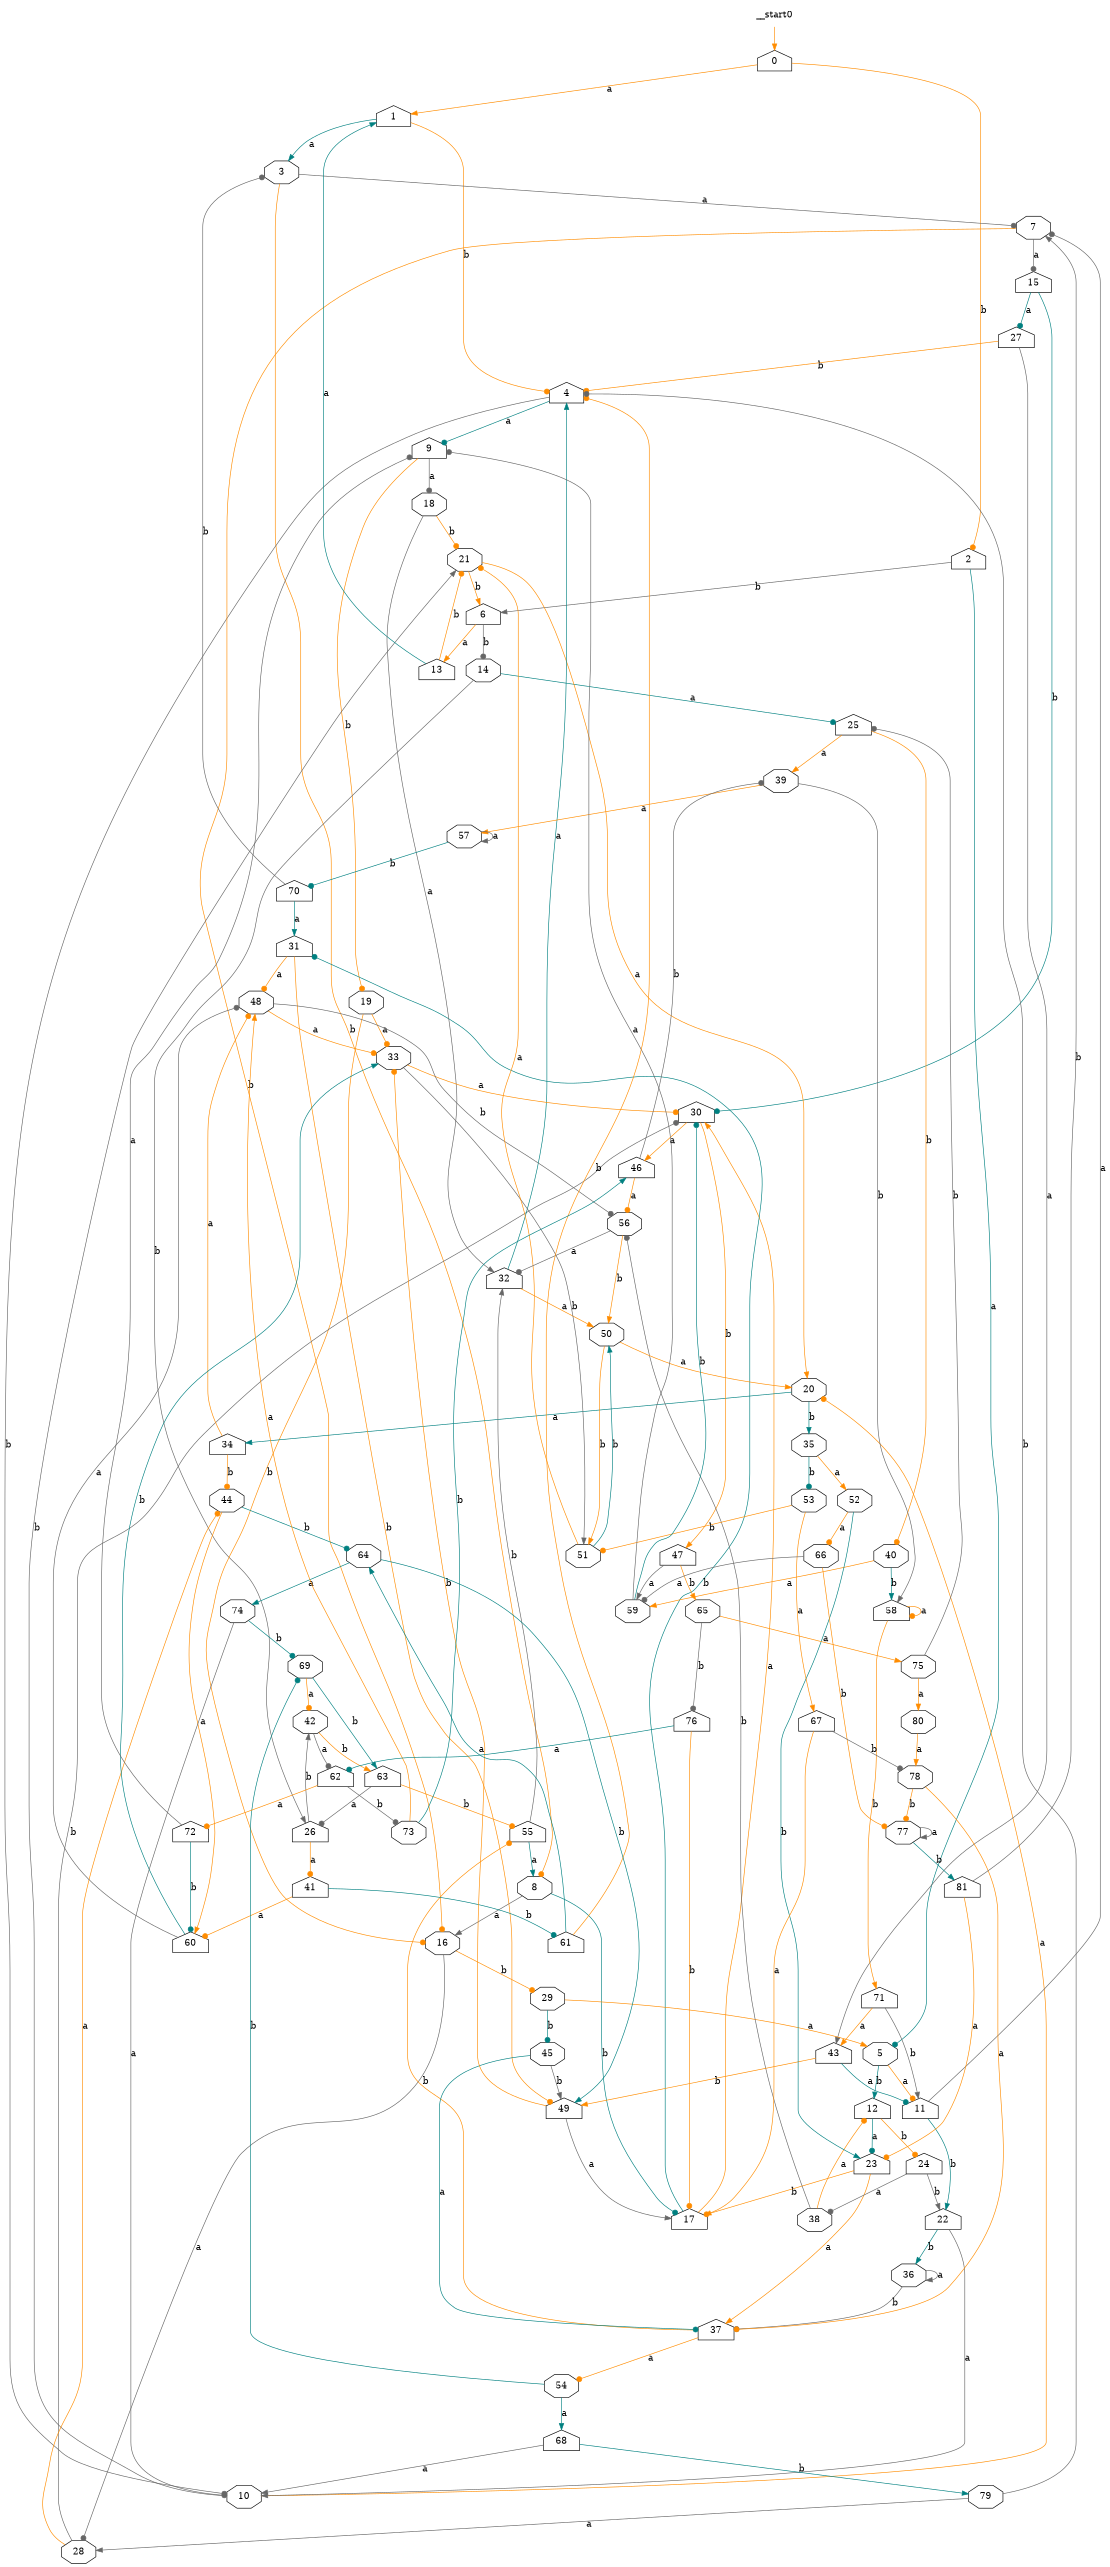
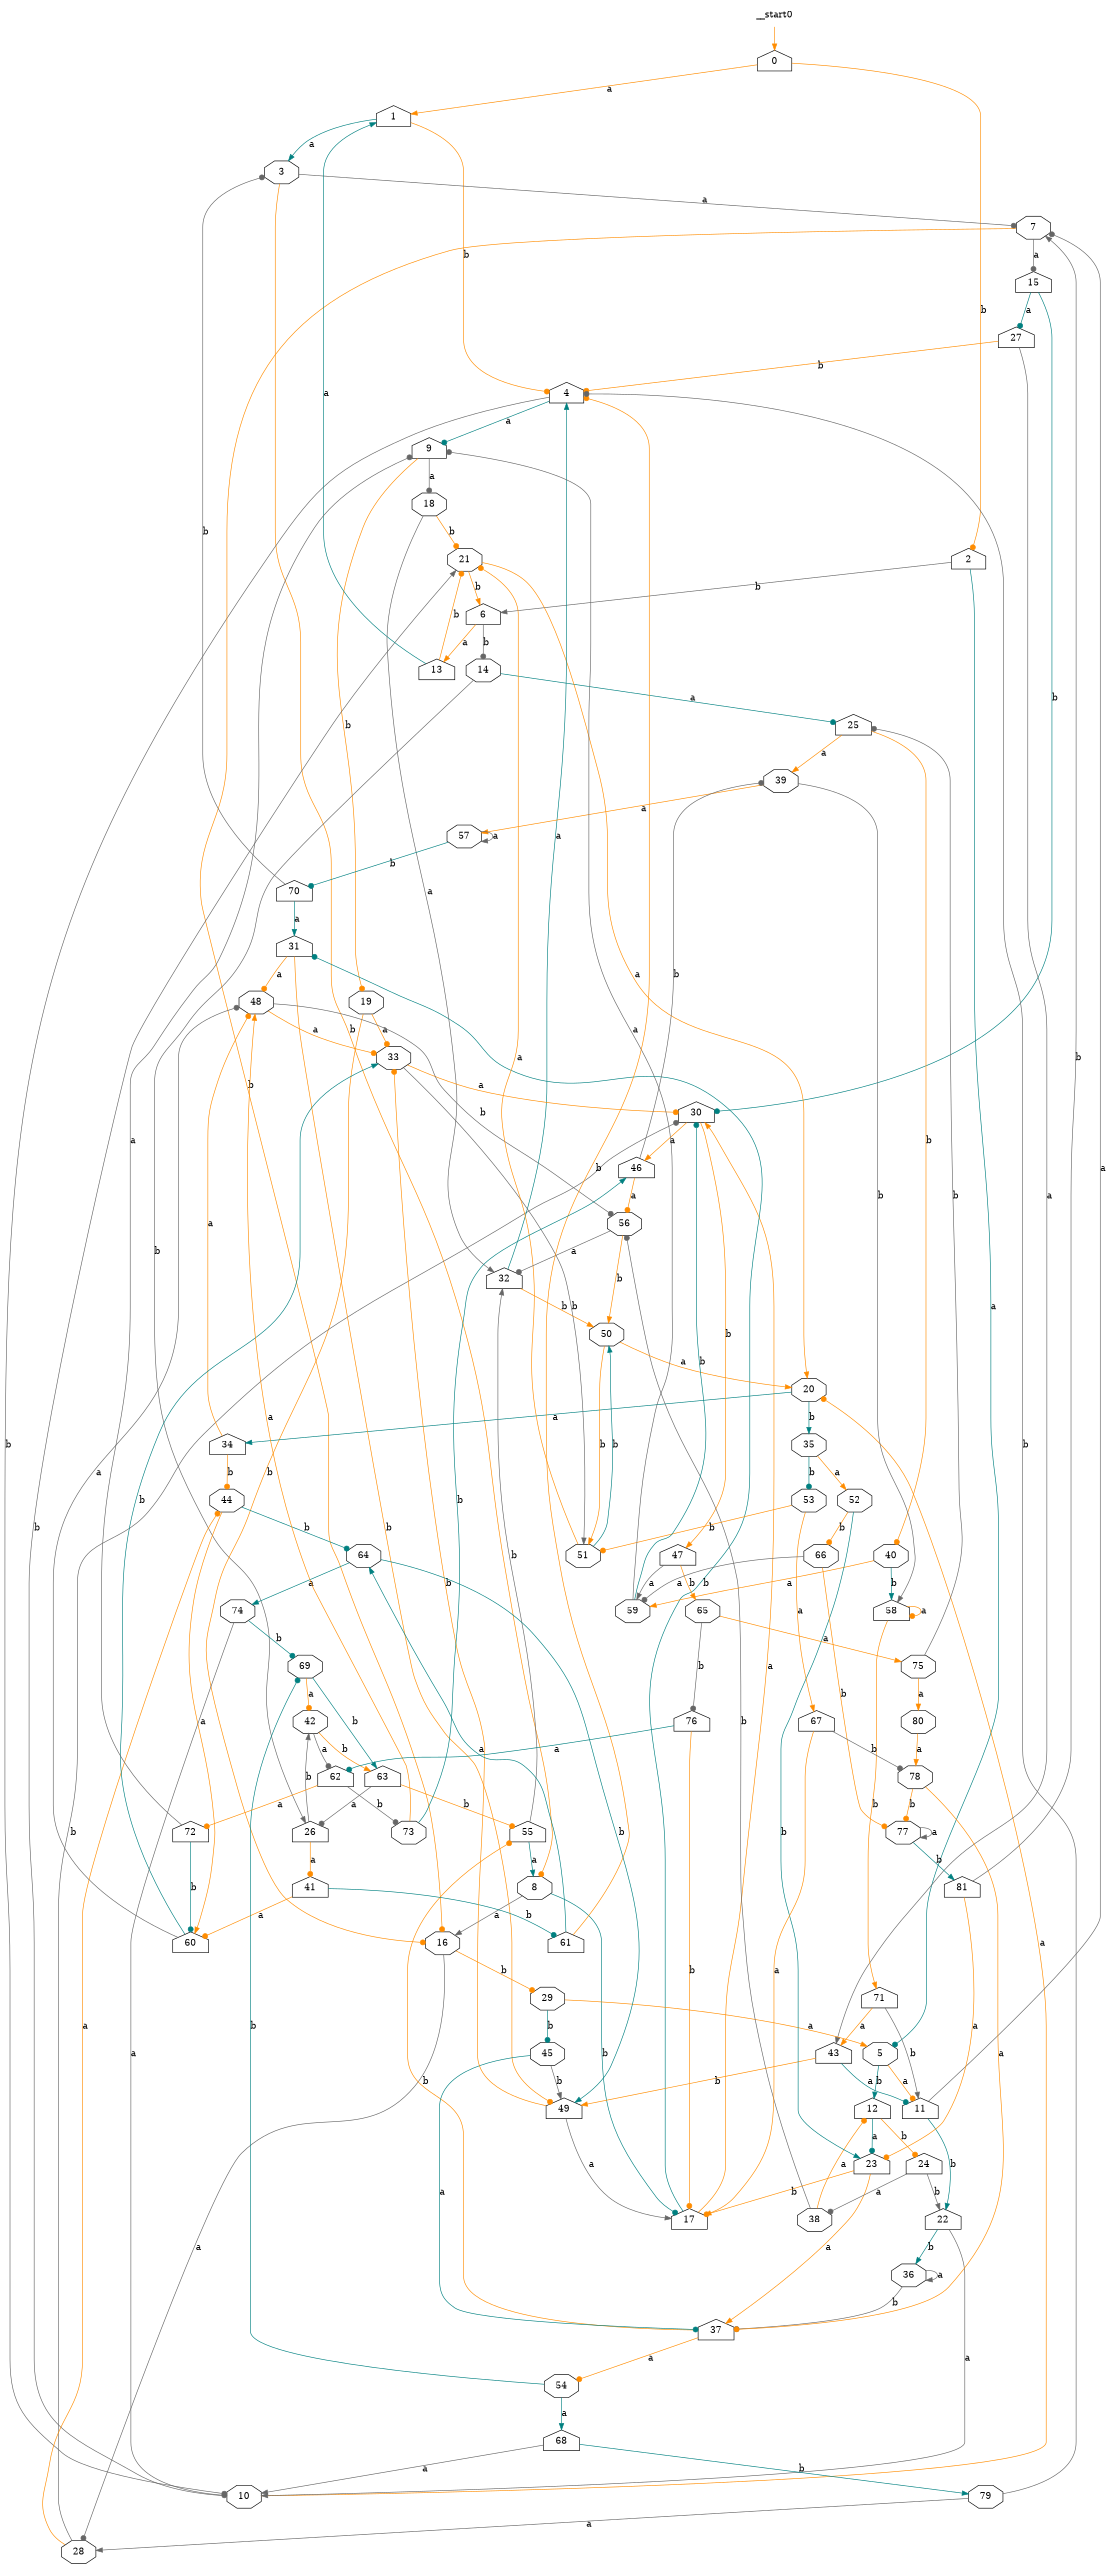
  digraph {
    node [shape=octagon]
    edge [arrowhead=dot color=darkorange]
    __start0 [shape=none]
    0 [shape=house]
    1 [shape=house]
    2 [shape=house]
    3
    4 [shape=house]
    5
    6 [shape=house]
    7
    8
    9 [shape=house]
    10
    11 [shape=house]
    12 [shape=house]
    13 [shape=house]
    14
    15 [shape=house]
    16
    17 [shape=house]
    18
    19
    20
    21
    22 [shape=house]
    23 [shape=house]
    24 [shape=house]
    25 [shape=house]
    26 [shape=house]
    27 [shape=house]
    30 [shape=house]
    28
    29
    31 [shape=house]
    32 [shape=house]
    33
    34 [shape=house]
    35
    36
    37 [shape=house]
    38
    39
    40
    41 [shape=house]
    42
    43 [shape=house]
    44
    45
    46 [shape=house]
    47 [shape=house]
    48
    49 [shape=house]
    50
    51
    52
    53
    54
    55 [shape=house]
    56
    57
    58 [shape=house]
    59
    60 [shape=house]
    61 [shape=house]
    62 [shape=house]
    63 [shape=house]
    64
    65
    66
    67 [shape=house]
    68 [shape=house]
    69
    70 [shape=house]
    71 [shape=house]
    72 [shape=house]
    73
    74
    75
    76 [shape=house]
    77
    78
    79
    80
    81 [shape=house]
    __start0 -> 0 [arrowhead=normal]
    0 -> 1 [arrowhead=normal label=a]
    0 -> 2 [label=b]
    1 -> 3 [arrowhead=normal color=teal label=a]
    1 -> 4 [label=b]
    2 -> 5 [color=teal label=a]
    2 -> 6 [arrowhead=normal color=gray40 label=b]
    3 -> 7 [color=gray40 label=a]
    3 -> 8 [label=b]
    4 -> 9 [color=teal label=a]
    4 -> 10 [color=gray40 label=b]
    5 -> 11 [label=a]
    5 -> 12 [arrowhead=normal color=teal label=b]
    6 -> 13 [arrowhead=normal label=a]
    6 -> 14 [color=gray40 label=b]
    7 -> 15 [color=gray40 label=a]
    7 -> 16 [label=b]
    8 -> 16 [arrowhead=normal color=gray40 label=a]
    8 -> 17 [color=teal label=b]
    9 -> 18 [color=gray40 label=a]
    9 -> 19 [label=b]
    10 -> 20 [label=a]
    10 -> 21 [arrowhead=normal color=gray40 label=b]
    11 -> 7 [color=gray40 label=a]
    11 -> 22 [arrowhead=normal color=teal label=b]
    12 -> 23 [color=teal label=a]
    12 -> 24 [label=b]
    13 -> 1 [arrowhead=normal color=teal label=a]
    13 -> 21 [label=b]
    14 -> 25 [color=teal label=a]
    14 -> 26 [arrowhead=normal color=gray40 label=b]
    15 -> 27 [color=teal label=a]
    15 -> 30 [color=teal label=b]
    16 -> 28 [color=gray40 label=a]
    16 -> 29 [label=b]
    17 -> 30 [arrowhead=normal label=a]
    17 -> 31 [color=teal label=b]
    18 -> 21 [label=b]
    18 -> 32 [arrowhead=normal color=gray40 label=a]
    19 -> 16 [label=b]
    19 -> 33 [label=a]
    20 -> 34 [arrowhead=normal color=teal label=a]
    20 -> 35 [arrowhead=normal color=teal label=b]
    21 -> 6 [arrowhead=normal label=b]
    21 -> 20 [arrowhead=normal label=a]
    22 -> 10 [arrowhead=normal color=gray40 label=a]
    22 -> 36 [arrowhead=normal color=teal label=b]
    23 -> 17 [label=b]
    23 -> 37 [arrowhead=normal label=a]
    24 -> 22 [arrowhead=normal color=gray40 label=b]
    24 -> 38 [color=gray40 label=a]
    25 -> 39 [arrowhead=normal label=a]
    25 -> 40 [label=b]
    26 -> 41 [label=a]
    26 -> 42 [arrowhead=normal color=gray40 label=b]
    27 -> 4 [label=b]
    27 -> 43 [arrowhead=normal color=gray40 label=a]
    30 -> 46 [arrowhead=normal label=a]
    30 -> 47 [arrowhead=normal label=b]
    28 -> 30 [color=gray40 label=b]
    28 -> 44 [label=a]
    29 -> 5 [arrowhead=normal label=a]
    29 -> 45 [color=teal label=b]
    31 -> 48 [label=a]
    31 -> 49 [label=b]
    32 -> 4 [arrowhead=normal color=teal label=a]
-   32 -> 50 [arrowhead=normal label=a]
+   32 -> 50 [arrowhead=normal label=b]
    33 -> 30 [label=a]
    33 -> 51 [arrowhead=normal color=gray40 label=b]
    34 -> 44 [label=b]
    34 -> 48 [label=a]
    35 -> 52 [arrowhead=normal label=a]
    35 -> 53 [color=teal label=b]
    36 -> 36 [arrowhead=normal color=gray40 label=a]
    36 -> 37 [color=gray40 label=b]
    37 -> 54 [label=a]
    37 -> 55 [label=b]
    38 -> 12 [label=a]
    38 -> 56 [color=gray40 label=b]
    39 -> 57 [arrowhead=normal label=a]
    39 -> 58 [arrowhead=normal color=gray40 label=b]
    40 -> 58 [arrowhead=normal color=teal label=b]
    40 -> 59 [arrowhead=normal label=a]
    41 -> 60 [label=a]
    41 -> 61 [color=teal label=b]
    42 -> 62 [color=gray40 label=a]
    42 -> 63 [arrowhead=normal label=b]
    43 -> 11 [color=teal label=a]
    43 -> 49 [arrowhead=normal label=b]
    44 -> 60 [arrowhead=normal label=a]
    44 -> 64 [color=teal label=b]
    45 -> 37 [color=teal label=a]
    45 -> 49 [arrowhead=normal color=gray40 label=b]
    46 -> 39 [color=gray40 label=b]
    46 -> 56 [label=a]
    47 -> 59 [arrowhead=normal color=gray40 label=a]
    47 -> 65 [arrowhead=normal label=b]
    48 -> 33 [label=a]
    48 -> 56 [color=gray40 label=b]
    49 -> 17 [arrowhead=normal color=gray40 label=a]
    49 -> 33 [label=b]
    50 -> 20 [arrowhead=normal label=a]
    50 -> 51 [arrowhead=normal label=b]
    51 -> 21 [label=a]
    51 -> 50 [arrowhead=normal color=teal label=b]
    52 -> 23 [arrowhead=normal color=teal label=b]
-   52 -> 66 [label=a]
+   52 -> 66 [label=b]
    53 -> 51 [label=b]
    53 -> 67 [arrowhead=normal label=a]
    54 -> 68 [arrowhead=normal color=teal label=a]
    54 -> 69 [color=teal label=b]
    55 -> 8 [arrowhead=normal color=teal label=a]
    55 -> 32 [arrowhead=normal color=gray40 label=b]
    56 -> 32 [color=gray40 label=a]
    56 -> 50 [arrowhead=normal label=b]
    57 -> 57 [arrowhead=normal color=gray40 label=a]
    57 -> 70 [color=teal label=b]
    58 -> 58 [label=a]
    58 -> 71 [arrowhead=normal label=b]
    59 -> 9 [color=gray40 label=a]
    59 -> 30 [color=teal label=b]
    60 -> 33 [arrowhead=normal color=teal label=b]
    60 -> 48 [color=gray40 label=a]
    61 -> 4 [label=b]
    61 -> 64 [arrowhead=normal color=teal label=a]
    62 -> 72 [label=a]
    62 -> 73 [color=gray40 label=b]
    63 -> 26 [color=gray40 label=a]
    63 -> 55 [label=b]
    64 -> 49 [arrowhead=normal color=teal label=b]
    64 -> 74 [arrowhead=normal color=teal label=a]
    65 -> 75 [arrowhead=normal label=a]
    65 -> 76 [color=gray40 label=b]
    66 -> 59 [color=gray40 label=a]
    66 -> 77 [label=b]
    67 -> 17 [arrowhead=normal label=a]
    67 -> 78 [color=gray40 label=b]
    68 -> 10 [arrowhead=normal color=gray40 label=a]
    68 -> 79 [arrowhead=normal color=teal label=b]
    69 -> 42 [label=a]
    69 -> 63 [arrowhead=normal color=teal label=b]
    70 -> 3 [color=gray40 label=b]
    70 -> 31 [arrowhead=normal color=teal label=a]
    71 -> 11 [arrowhead=normal color=gray40 label=b]
    71 -> 43 [arrowhead=normal label=a]
    72 -> 9 [color=gray40 label=a]
    72 -> 60 [color=teal label=b]
    73 -> 46 [arrowhead=normal color=teal label=b]
    73 -> 48 [arrowhead=normal label=a]
    74 -> 10 [color=gray40 label=a]
    74 -> 69 [color=teal label=b]
    75 -> 25 [color=gray40 label=b]
    75 -> 80 [arrowhead=normal label=a]
    76 -> 17 [label=b]
    76 -> 62 [color=teal label=a]
    77 -> 77 [arrowhead=normal color=gray40 label=a]
    77 -> 81 [arrowhead=normal color=teal label=b]
    78 -> 37 [label=a]
    78 -> 77 [label=b]
    79 -> 4 [color=gray40 label=b]
    79 -> 28 [arrowhead=normal color=gray40 label=a]
    80 -> 78 [arrowhead=normal label=a]
    81 -> 7 [arrowhead=normal color=gray40 label=b]
    81 -> 23 [label=a]
  }
